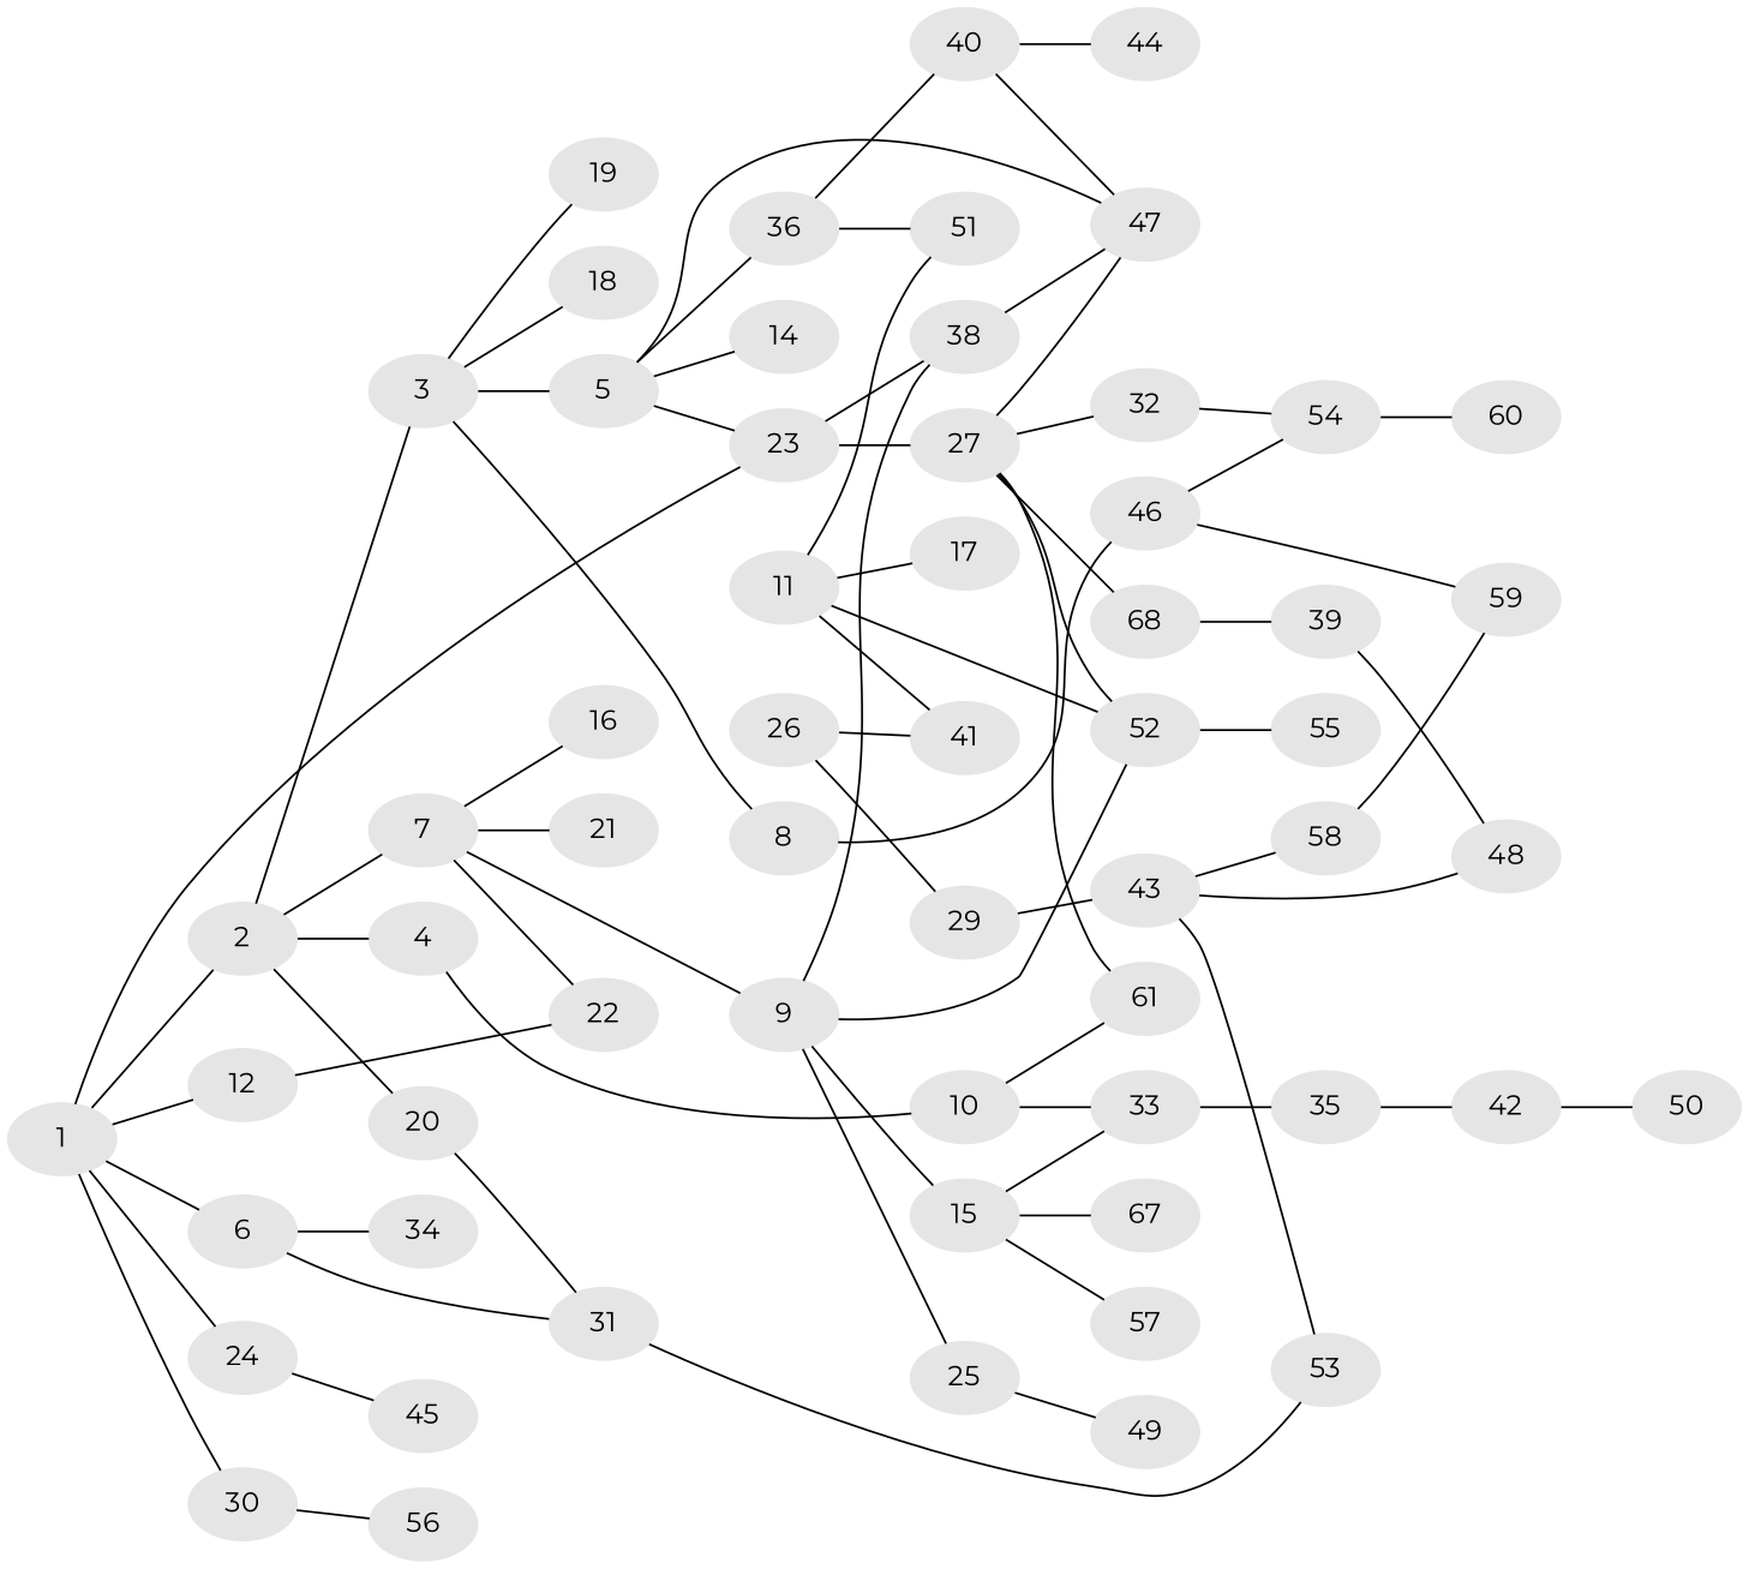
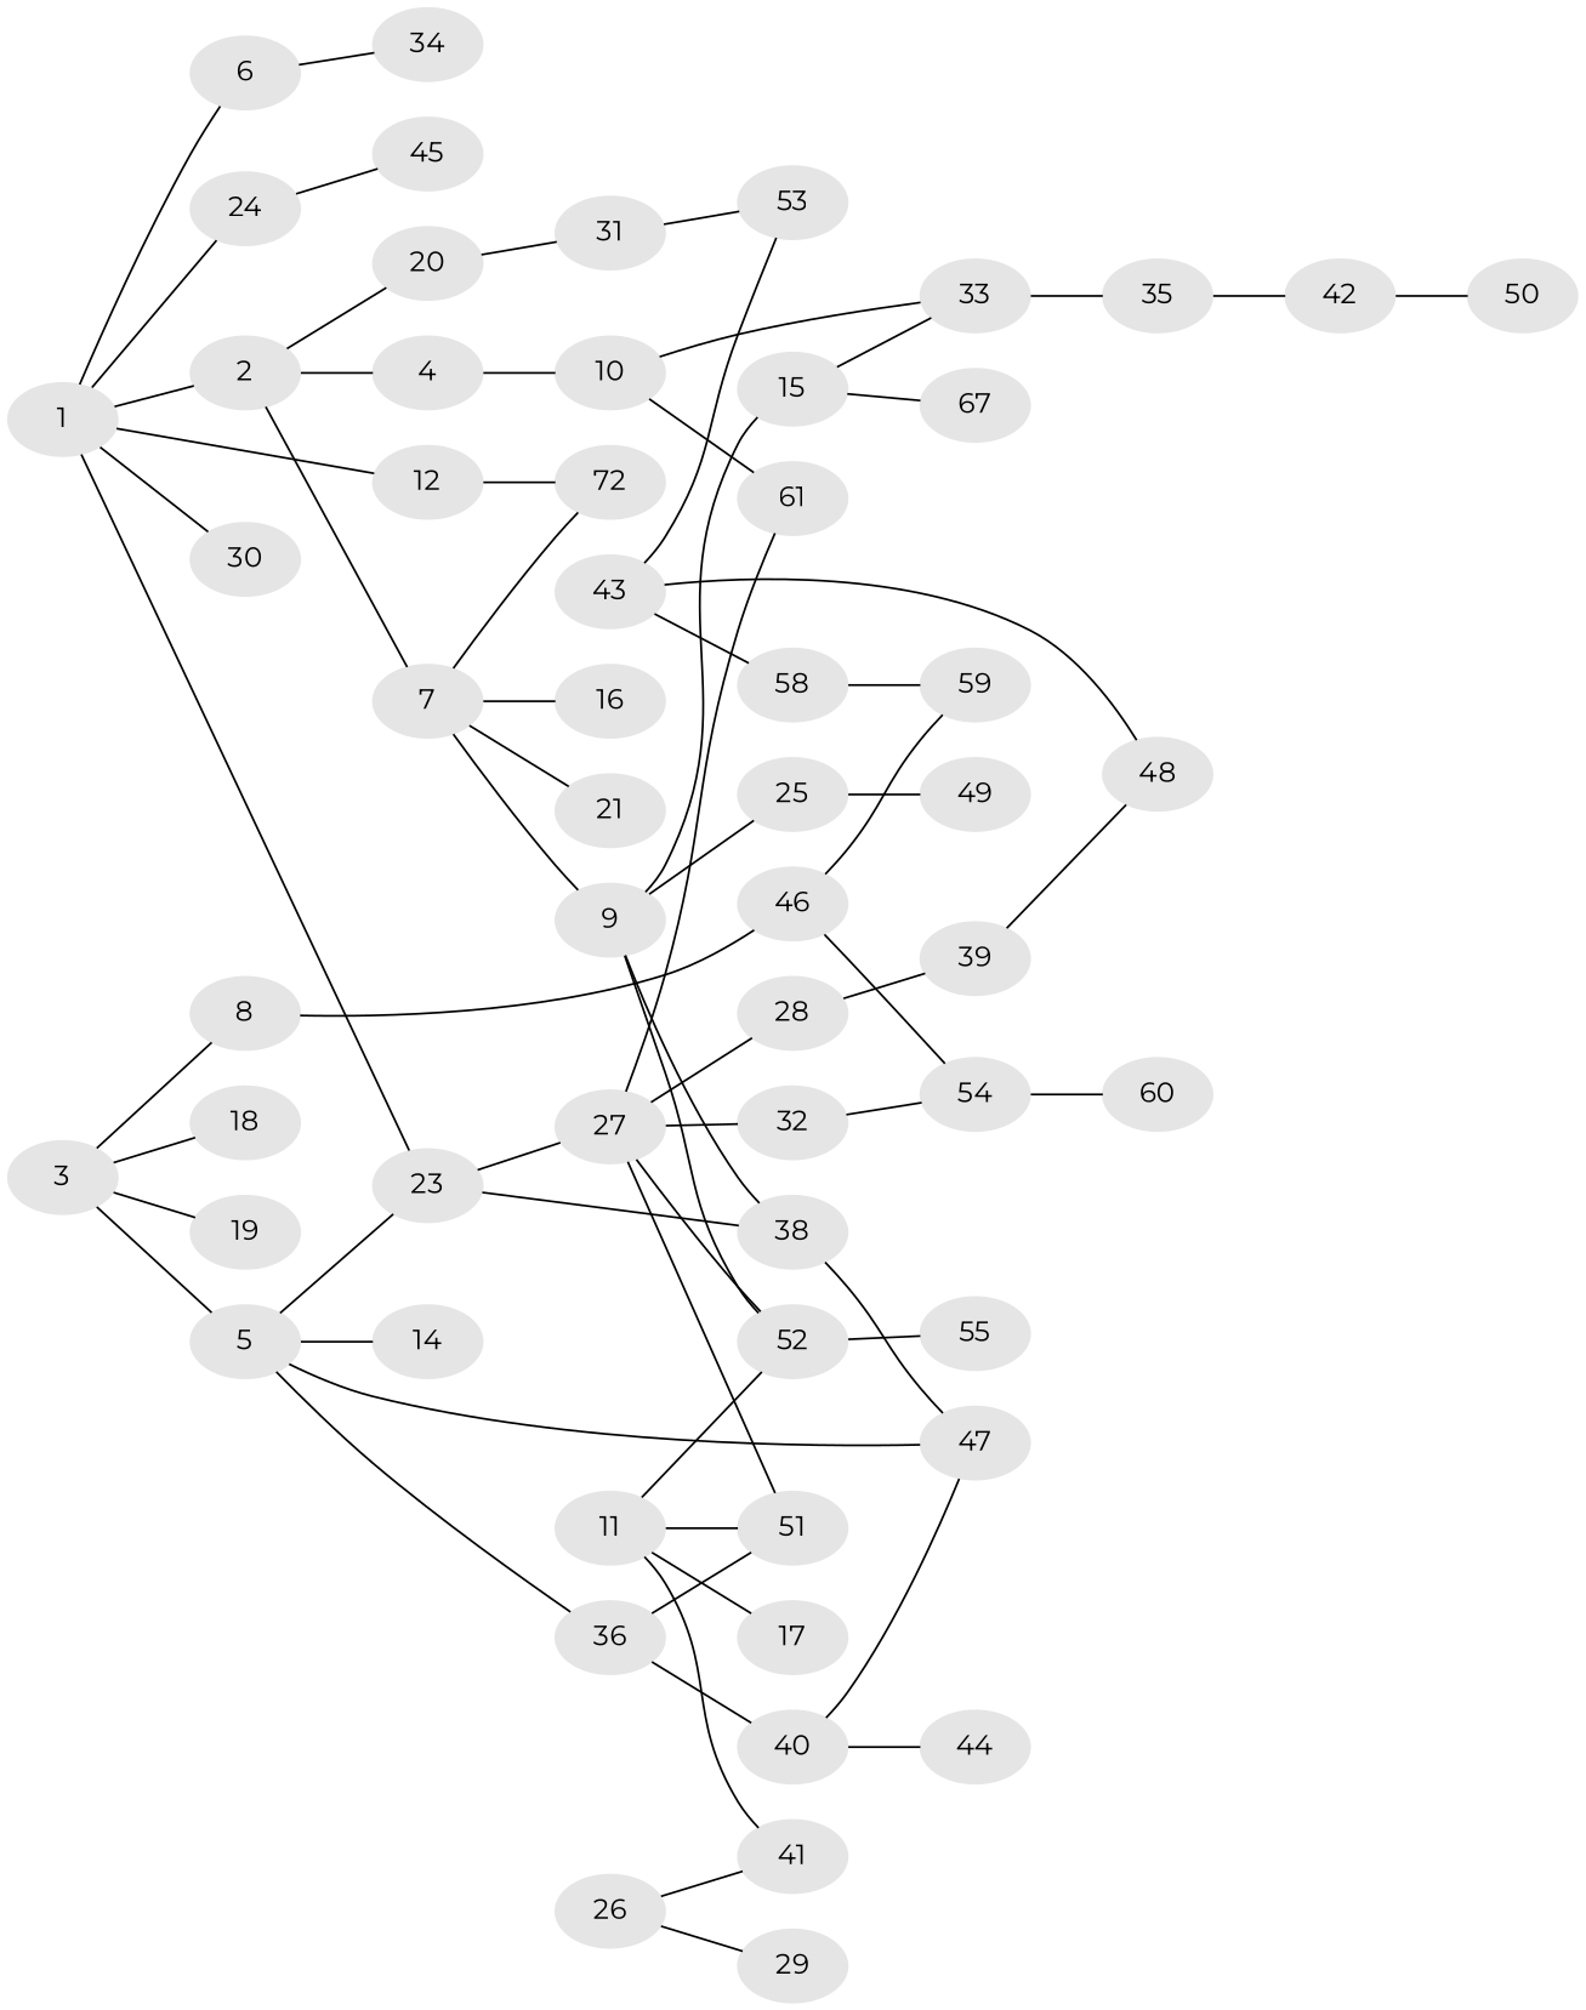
  graph {
    fontname=Montserrat
    rankdir=LR
    node [color=gray90 fontname=Montserrat style=filled]
    edge [fontname=Montserrat]
    1
    2
    6
    12
    23
    24
    30
    3
    4
    7
    20
    31
    34
-   22
+   22 [label=72]
    38
    27
    45
-   56
    5
    8
    18
    19
    10
    9
    16
    21
    14
    36
    47
    46
    33
    61
    51
    40
    53
    15
    25
    52
    54
    59
    11
    17
    41
    n44 [label=67]
-   57
    49
    35
    55
    26
    29
-   28 [label=68]
+   28
    32
    43
    39
    48
    58
    60
    42
    50
    44
    1 -- 2
    1 -- 6
    1 -- 12
    1 -- 23
    1 -- 24
    1 -- 30
-   2 -- 3
    2 -- 4
    2 -- 7
    2 -- 20
-   6 -- 31
    6 -- 34
    12 -- 22
    23 -- 38
    23 -- 27
    24 -- 45
-   30 -- 56
    3 -- 5
    3 -- 8
    3 -- 18
    3 -- 19
    4 -- 10
    7 -- 22
    7 -- 9
    7 -- 16
    7 -- 21
    20 -- 31
    31 -- 53
    38 -- 47
-   27 -- 47
+   27 -- 51
    27 -- 61
    27 -- 52
    27 -- 28
    27 -- 32
    5 -- 23
    5 -- 14
    5 -- 36
    5 -- 47
    8 -- 46
    10 -- 33
    10 -- 61
    9 -- 38
    9 -- 15
    9 -- 25
    9 -- 52
    36 -- 51
    36 -- 40
    46 -- 54
    46 -- 59
    33 -- 35
    40 -- 47
    40 -- 44
    15 -- 33
    15 -- n44
-   15 -- 57
    25 -- 49
    52 -- 55
    54 -- 60
    11 -- 51
    11 -- 52
    11 -- 17
    11 -- 41
    35 -- 42
    26 -- 41
    26 -- 29
-   29 -- 43
    28 -- 39
    32 -- 54
    43 -- 53
    43 -- 48
    43 -- 58
    39 -- 48
    58 -- 59
    42 -- 50
  }
